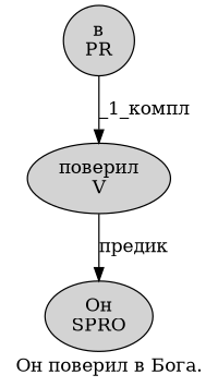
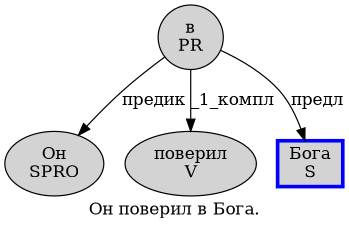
  digraph {
    label="Он поверил в Бога."
    node [fillcolor=lightgray penwidth=1 shape=ellipse style=filled]
    n1 [label="Он\nSPRO"]
    n2 [label="поверил\nV"]
    n3 [label="в\nPR"]
-   n2 -> n1 [label="предик"]
+   n4 [color=blue label="Бога\nS" penwidth=3 shape=box]
+   n3 -> n1 [label="предик"]
    n3 -> n2 [label="_1_компл"]
+   n3 -> n4 [label="предл"]
  }
